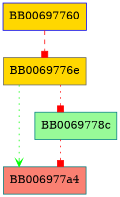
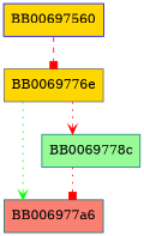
  digraph {
    splines=ortho
    node [color=teal fillcolor=gold shape=box style=filled]
    edge [arrowhead=box color=red style=dotted]
-   BB00697760 [color=blue]
+   BB00697760 [color=blue label=BB00697560]
    BB0069776e [color=gray40]
-   BB006977a6 [fillcolor=salmon label=BB006977a4]
+   BB006977a6 [fillcolor=salmon]
    BB0069778c [fillcolor=palegreen]
    BB00697760 -> BB0069776e [style=dashed]
    BB0069776e -> BB006977a6 [arrowhead=vee color=green]
-   BB0069776e -> BB0069778c
+   BB0069776e -> BB0069778c [arrowhead=vee]
    BB0069778c -> BB006977a6
  }
